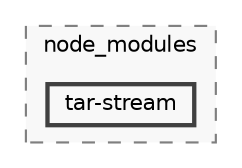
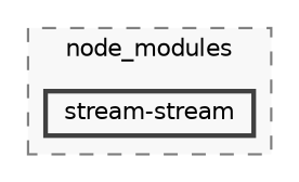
  digraph {
    compound=true
    fontname="DejaVu Sans"
-   n1 [color=grey25 fillcolor="#f8f8f8" fontname="DejaVu Sans" fontsize=10 height=0.2 label="tar-stream" shape=box style="filled,bold" width=0.4]
+   n1 [color=grey25 fillcolor="#f8f8f8" fontname="DejaVu Sans" fontsize=10 height=0.2 label="stream-stream" shape=box style="filled,bold" width=0.4]
    subgraph cluster_1 {
      bgcolor="#f8f8f8"
      fontsize=10
      label=node_modules
      pencolor=grey50
      style="filled,dashed"
      n1
    }
  }
